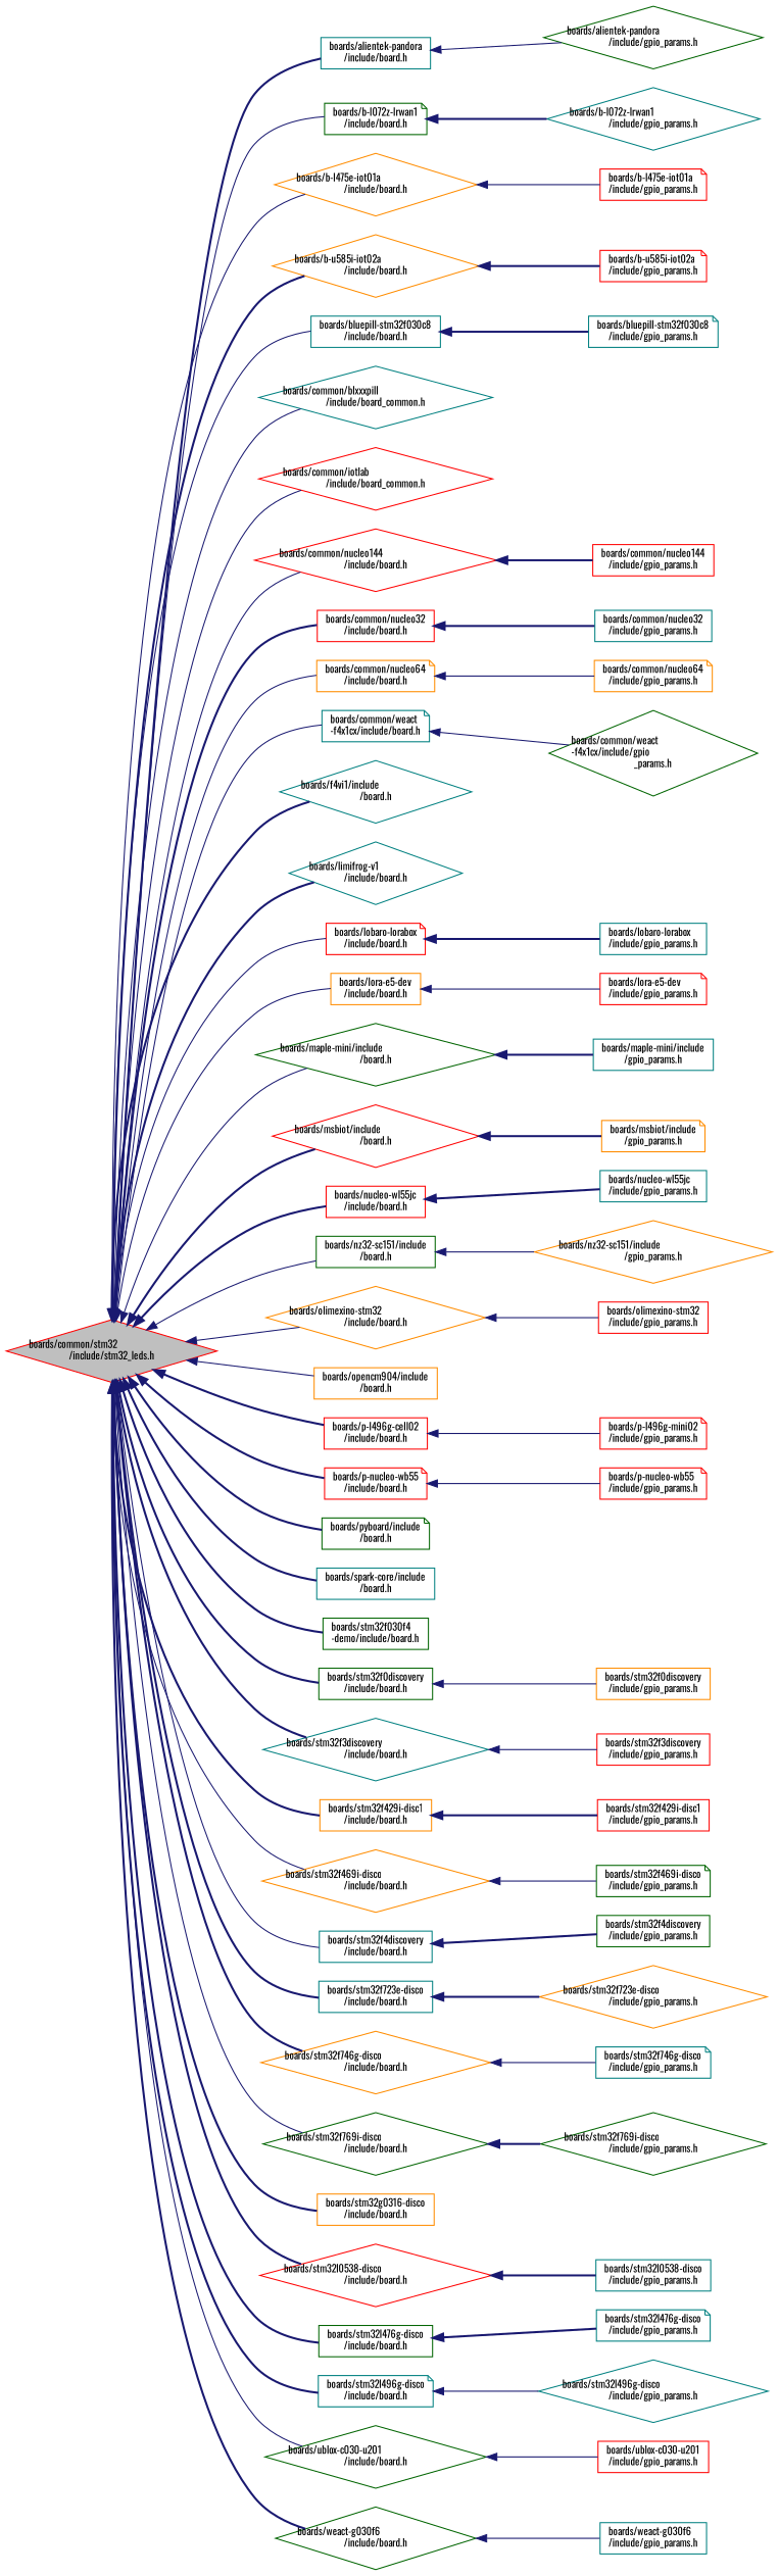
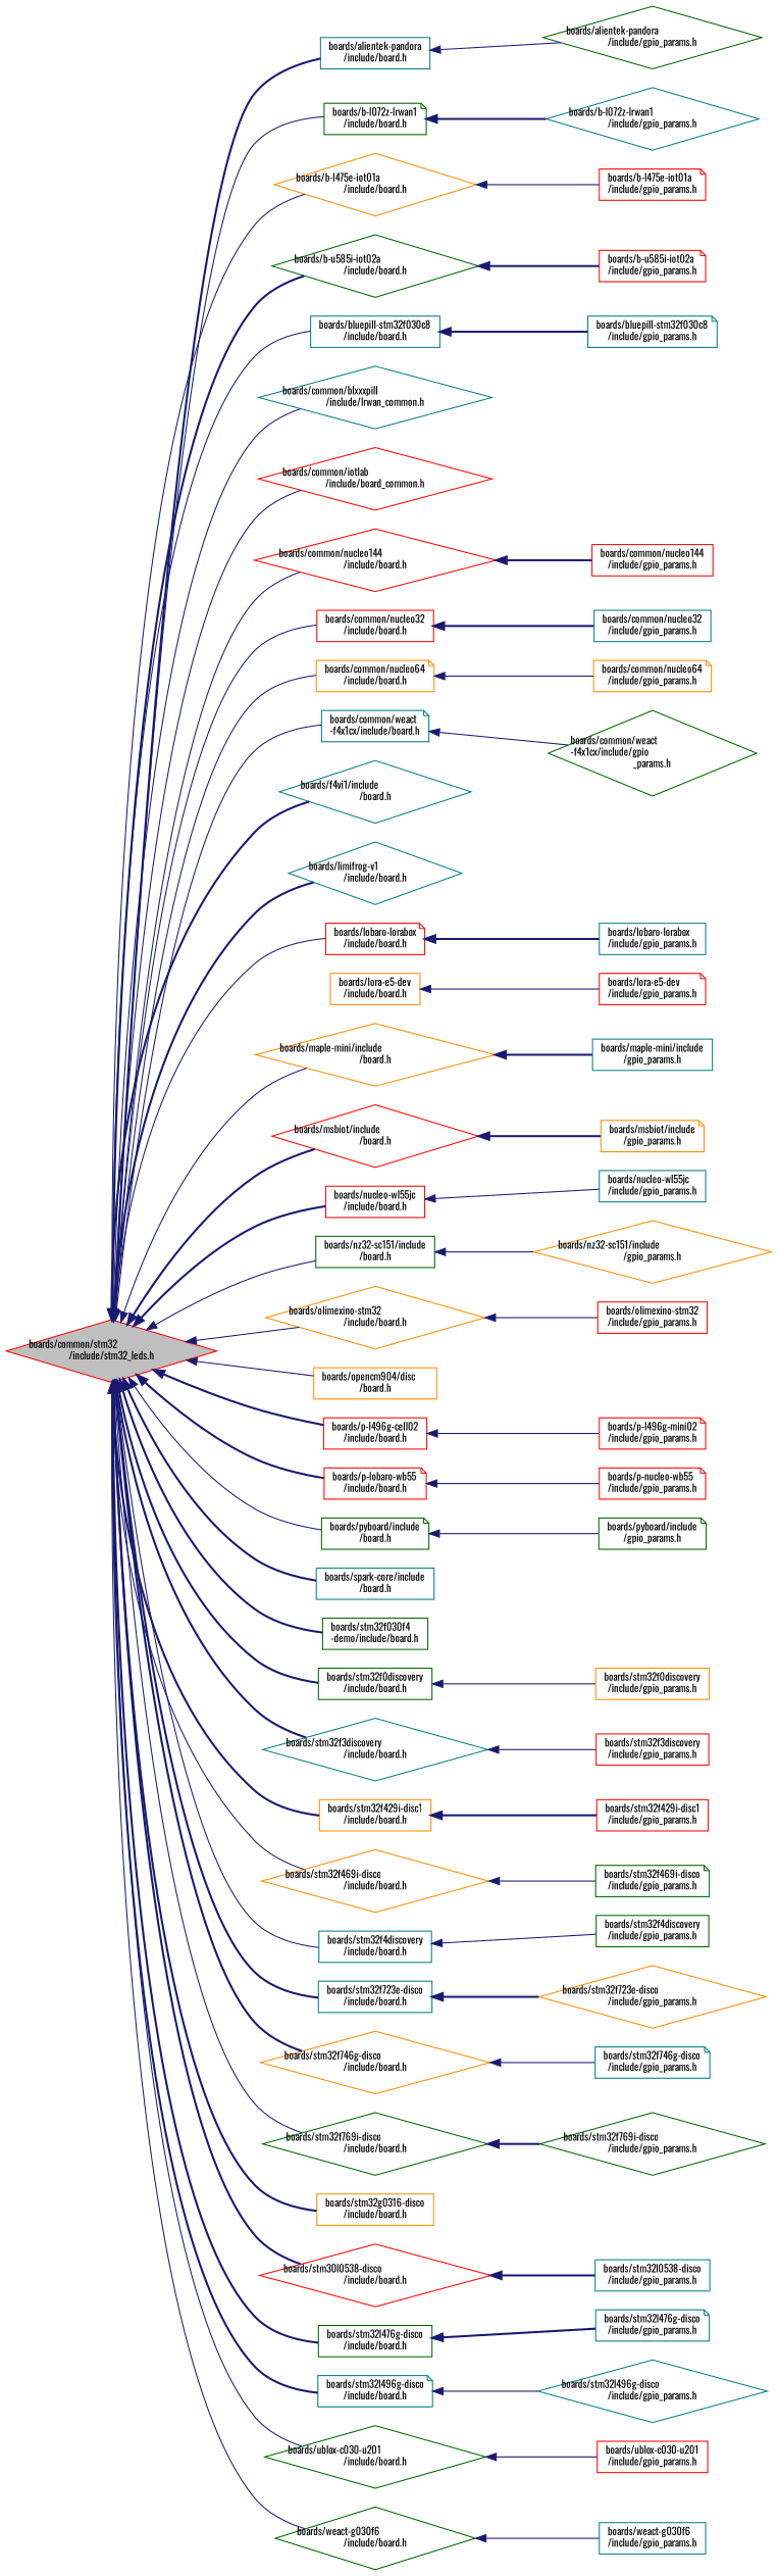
  digraph {
    fontname=Oswald
    rankdir=LR
    node [color=teal fillcolor=white fontname=Oswald fontsize=10 shape=box style=filled]
    edge [color=midnightblue dir=back fontname=Oswald fontsize=10 labelfontname=Helvetica labelfontsize=10 style=solid]
    n1 [color=red fillcolor=grey75 fontcolor=black height=0.2 label="boards/common/stm32\l/include/stm32_leds.h" shape=diamond width=0.4]
    n2 [height=0.2 label="boards/alientek-pandora\l/include/board.h" width=0.4]
    n3 [color=darkgreen height=0.2 label="boards/b-l072z-lrwan1\l/include/board.h" shape=note width=0.4]
    n4 [color=darkorange height=0.2 label="boards/b-l475e-iot01a\l/include/board.h" shape=diamond width=0.4]
-   n5 [color=darkorange height=0.2 label="boards/b-u585i-iot02a\l/include/board.h" shape=diamond width=0.4]
+   n5 [color=darkgreen height=0.2 label="boards/b-u585i-iot02a\l/include/board.h" shape=diamond width=0.4]
    n6 [height=0.2 label="boards/bluepill-stm32f030c8\l/include/board.h" width=0.4]
-   n7 [height=0.2 label="boards/common/blxxxpill\l/include/board_common.h" shape=diamond width=0.4]
+   n7 [height=0.2 label="boards/common/blxxxpill\l/include/lrwan_common.h" shape=diamond width=0.4]
    n8 [color=red height=0.2 label="boards/common/iotlab\l/include/board_common.h" shape=diamond width=0.4]
    n9 [color=red height=0.2 label="boards/common/nucleo144\l/include/board.h" shape=diamond width=0.4]
    n10 [color=red height=0.2 label="boards/common/nucleo32\l/include/board.h" width=0.4]
    n11 [color=darkorange height=0.2 label="boards/common/nucleo64\l/include/board.h" shape=note width=0.4]
    n12 [height=0.2 label="boards/common/weact\l-f4x1cx/include/board.h" shape=note width=0.4]
    n13 [height=0.2 label="boards/f4vi1/include\l/board.h" shape=diamond width=0.4]
    n14 [height=0.2 label="boards/limifrog-v1\l/include/board.h" shape=diamond width=0.4]
    n15 [color=red height=0.2 label="boards/lobaro-lorabox\l/include/board.h" shape=note width=0.4]
    n16 [color=darkorange height=0.2 label="boards/lora-e5-dev\l/include/board.h" width=0.4]
-   n17 [color=darkgreen height=0.2 label="boards/maple-mini/include\l/board.h" shape=diamond width=0.4]
+   n17 [color=darkorange height=0.2 label="boards/maple-mini/include\l/board.h" shape=diamond width=0.4]
    n18 [color=red height=0.2 label="boards/msbiot/include\l/board.h" shape=diamond width=0.4]
    n19 [color=red height=0.2 label="boards/nucleo-wl55jc\l/include/board.h" width=0.4]
    n20 [color=darkgreen height=0.2 label="boards/nz32-sc151/include\l/board.h" width=0.4]
    n21 [color=darkorange height=0.2 label="boards/olimexino-stm32\l/include/board.h" shape=diamond width=0.4]
-   n22 [color=darkorange height=0.2 label="boards/opencm904/include\l/board.h" width=0.4]
+   n22 [color=darkorange height=0.2 label="boards/opencm904/disc\l/board.h" width=0.4]
    n23 [color=red height=0.2 label="boards/p-l496g-cell02\l/include/board.h" width=0.4]
-   n24 [color=red height=0.2 label="boards/p-nucleo-wb55\l/include/board.h" shape=note width=0.4]
+   n24 [color=red height=0.2 label="boards/p-lobaro-wb55\l/include/board.h" shape=note width=0.4]
    n25 [color=darkgreen height=0.2 label="boards/pyboard/include\l/board.h" shape=note width=0.4]
    n26 [height=0.2 label="boards/spark-core/include\l/board.h" width=0.4]
    n27 [color=darkgreen height=0.2 label="boards/stm32f030f4\l-demo/include/board.h" width=0.4]
    n28 [color=darkgreen height=0.2 label="boards/stm32f0discovery\l/include/board.h" width=0.4]
    n29 [height=0.2 label="boards/stm32f3discovery\l/include/board.h" shape=diamond width=0.4]
    n30 [color=darkorange height=0.2 label="boards/stm32f429i-disc1\l/include/board.h" width=0.4]
    n31 [color=darkorange height=0.2 label="boards/stm32f469i-disco\l/include/board.h" shape=diamond width=0.4]
    n32 [height=0.2 label="boards/stm32f4discovery\l/include/board.h" width=0.4]
    n33 [height=0.2 label="boards/stm32f723e-disco\l/include/board.h" width=0.4]
    n34 [color=darkorange height=0.2 label="boards/stm32f746g-disco\l/include/board.h" shape=diamond width=0.4]
    n35 [color=darkgreen height=0.2 label="boards/stm32f769i-disco\l/include/board.h" shape=diamond width=0.4]
    n36 [color=darkorange height=0.2 label="boards/stm32g0316-disco\l/include/board.h" width=0.4]
-   n37 [color=red height=0.2 label="boards/stm32l0538-disco\l/include/board.h" shape=diamond width=0.4]
+   n37 [color=red height=0.2 label="boards/stm30l0538-disco\l/include/board.h" shape=diamond width=0.4]
    n38 [color=darkgreen height=0.2 label="boards/stm32l476g-disco\l/include/board.h" width=0.4]
    n39 [height=0.2 label="boards/stm32l496g-disco\l/include/board.h" shape=note width=0.4]
    n40 [color=darkgreen height=0.2 label="boards/ublox-c030-u201\l/include/board.h" shape=diamond width=0.4]
    n41 [color=darkgreen height=0.2 label="boards/weact-g030f6\l/include/board.h" shape=diamond width=0.4]
    n42 [color=darkgreen height=0.2 label="boards/alientek-pandora\l/include/gpio_params.h" shape=diamond width=0.4]
    n43 [height=0.2 label="boards/b-l072z-lrwan1\l/include/gpio_params.h" shape=diamond width=0.4]
    n44 [color=red height=0.2 label="boards/b-l475e-iot01a\l/include/gpio_params.h" shape=note width=0.4]
    n45 [color=red height=0.2 label="boards/b-u585i-iot02a\l/include/gpio_params.h" shape=note width=0.4]
    n46 [height=0.2 label="boards/bluepill-stm32f030c8\l/include/gpio_params.h" shape=note width=0.4]
    n47 [color=red height=0.2 label="boards/common/nucleo144\l/include/gpio_params.h" width=0.4]
    n48 [height=0.2 label="boards/common/nucleo32\l/include/gpio_params.h" width=0.4]
    n49 [color=darkorange height=0.2 label="boards/common/nucleo64\l/include/gpio_params.h" shape=note width=0.4]
    n50 [color=darkgreen height=0.2 label="boards/common/weact\l-f4x1cx/include/gpio\l_params.h" shape=diamond width=0.4]
    n51 [height=0.2 label="boards/lobaro-lorabox\l/include/gpio_params.h" width=0.4]
    n52 [color=red height=0.2 label="boards/lora-e5-dev\l/include/gpio_params.h" shape=note width=0.4]
    n53 [height=0.2 label="boards/maple-mini/include\l/gpio_params.h" width=0.4]
    n54 [color=darkorange height=0.2 label="boards/msbiot/include\l/gpio_params.h" shape=note width=0.4]
    n55 [height=0.2 label="boards/nucleo-wl55jc\l/include/gpio_params.h" width=0.4]
    n56 [color=darkorange height=0.2 label="boards/nz32-sc151/include\l/gpio_params.h" shape=diamond width=0.4]
    n57 [color=red height=0.2 label="boards/olimexino-stm32\l/include/gpio_params.h" width=0.4]
    n58 [color=red height=0.2 label="boards/p-l496g-mini02\l/include/gpio_params.h" shape=note width=0.4]
    n59 [color=red height=0.2 label="boards/p-nucleo-wb55\l/include/gpio_params.h" shape=note width=0.4]
+   n60 [color=darkgreen height=0.2 label="boards/pyboard/include\l/gpio_params.h" shape=note width=0.4]
    n61 [color=darkorange height=0.2 label="boards/stm32f0discovery\l/include/gpio_params.h" width=0.4]
    n62 [color=red height=0.2 label="boards/stm32f3discovery\l/include/gpio_params.h" width=0.4]
    n63 [color=red height=0.2 label="boards/stm32f429i-disc1\l/include/gpio_params.h" width=0.4]
    n64 [color=darkgreen height=0.2 label="boards/stm32f469i-disco\l/include/gpio_params.h" shape=note width=0.4]
    n65 [color=darkgreen height=0.2 label="boards/stm32f4discovery\l/include/gpio_params.h" width=0.4]
    n66 [color=darkorange height=0.2 label="boards/stm32f723e-disco\l/include/gpio_params.h" shape=diamond width=0.4]
    n67 [height=0.2 label="boards/stm32f746g-disco\l/include/gpio_params.h" shape=note width=0.4]
    n68 [color=darkgreen height=0.2 label="boards/stm32f769i-disco\l/include/gpio_params.h" shape=diamond width=0.4]
    n69 [height=0.2 label="boards/stm32l0538-disco\l/include/gpio_params.h" width=0.4]
    n70 [height=0.2 label="boards/stm32l476g-disco\l/include/gpio_params.h" shape=note width=0.4]
    n71 [height=0.2 label="boards/stm32l496g-disco\l/include/gpio_params.h" shape=diamond width=0.4]
    n72 [color=red height=0.2 label="boards/ublox-c030-u201\l/include/gpio_params.h" width=0.4]
    n73 [height=0.2 label="boards/weact-g030f6\l/include/gpio_params.h" width=0.4]
    n1 -> n2 [style=bold]
    n1 -> n3
    n1 -> n4
    n1 -> n5 [style=bold]
    n1 -> n6
    n1 -> n7
    n1 -> n8
    n1 -> n9
-   n1 -> n10 [style=bold]
+   n1 -> n10
    n1 -> n11
    n1 -> n12
    n1 -> n13 [style=bold]
    n1 -> n14 [style=bold]
    n1 -> n15
-   n1 -> n16
    n1 -> n17
    n1 -> n18 [style=bold]
    n1 -> n19 [style=bold]
    n1 -> n20
    n1 -> n21
    n1 -> n22
    n1 -> n23 [style=bold]
    n1 -> n24 [style=bold]
-   n1 -> n25 [style=bold]
+   n1 -> n25
    n1 -> n26 [style=bold]
    n1 -> n27 [style=bold]
    n1 -> n28 [style=bold]
    n1 -> n29 [style=bold]
    n1 -> n30 [style=bold]
    n1 -> n31
    n1 -> n32
    n1 -> n33 [style=bold]
    n1 -> n34 [style=bold]
    n1 -> n35
    n1 -> n36 [style=bold]
    n1 -> n37 [style=bold]
    n1 -> n38 [style=bold]
    n1 -> n39 [style=bold]
    n1 -> n40
-   n1 -> n41 [style=bold]
+   n1 -> n41
    n2 -> n42
    n3 -> n43 [style=bold]
    n4 -> n44
    n5 -> n45 [style=bold]
    n6 -> n46 [style=bold]
    n9 -> n47 [style=bold]
    n10 -> n48 [style=bold]
    n11 -> n49
    n12 -> n50
    n15 -> n51 [style=bold]
    n16 -> n52
    n17 -> n53 [style=bold]
    n18 -> n54 [style=bold]
-   n19 -> n55 [style=bold]
+   n19 -> n55
    n20 -> n56
    n21 -> n57
    n23 -> n58
    n24 -> n59
+   n25 -> n60
    n28 -> n61
    n29 -> n62
    n30 -> n63 [style=bold]
    n31 -> n64
-   n32 -> n65 [style=bold]
+   n32 -> n65
    n33 -> n66 [style=bold]
    n34 -> n67
    n35 -> n68 [style=bold]
    n37 -> n69 [style=bold]
    n38 -> n70 [style=bold]
    n39 -> n71
    n40 -> n72
    n41 -> n73
  }
